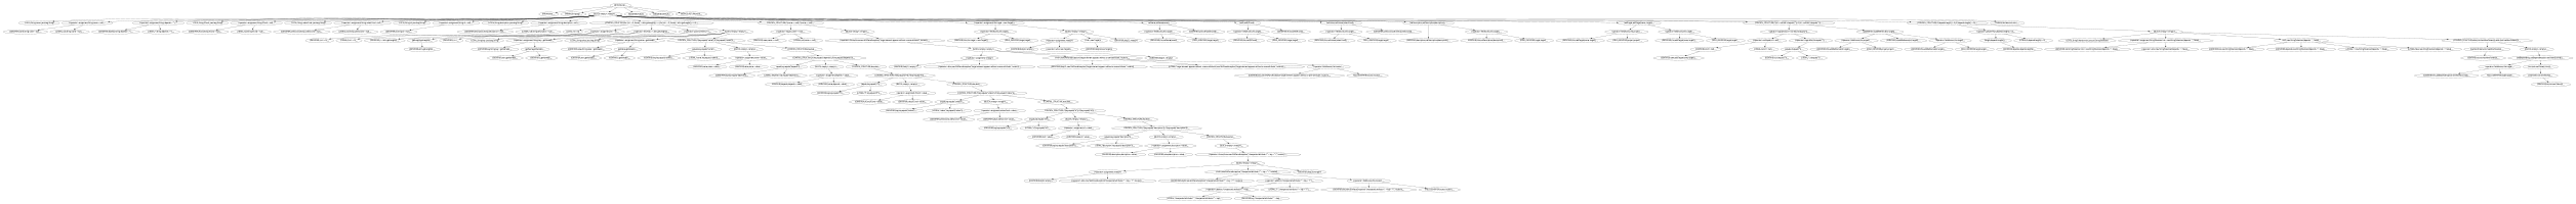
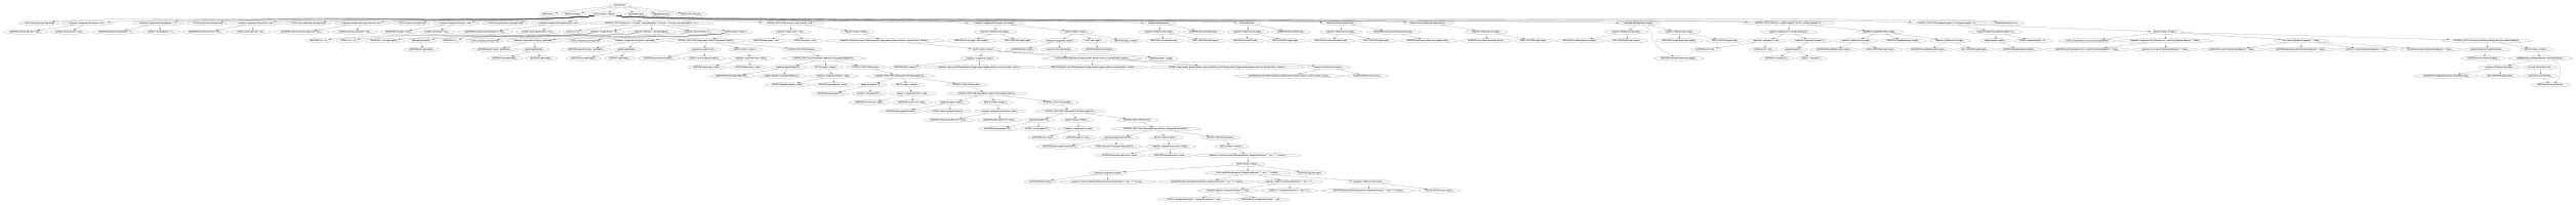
  digraph {
    fontname="Open Sans"
    node [fontname="Open Sans"]
    edge [fontname="Open Sans"]
    n1 [label=<(METHOD,init)<SUB>378</SUB>>]
    n2 [label=<(PARAM,this)<SUB>378</SUB>>]
    n3 [label=<(PARAM,String tag)<SUB>378</SUB>>]
    n4 [label=<(BLOCK,&lt;empty&gt;,&lt;empty&gt;)<SUB>378</SUB>>]
    n5 [label=<(MODIFIER,PUBLIC)>]
    n6 [label=<(MODIFIER,VIRTUAL)>]
    n7 [label=<(METHOD_RETURN,void)<SUB>378</SUB>>]
    n8 [label=<(PARAM,AttributeList attrs)<SUB>378</SUB>>]
    n9 [label=<(LOCAL,String name: java.lang.String)>]
    n10 [label=<(&lt;operator&gt;.assignment,String name = null)<SUB>379</SUB>>]
    n11 [label=<(&lt;operator&gt;.assignment,String depends = &quot;&quot;)<SUB>380</SUB>>]
    n12 [label=<(LOCAL,String ifCond: java.lang.String)>]
    n13 [label=<(&lt;operator&gt;.assignment,String ifCond = null)<SUB>381</SUB>>]
    n14 [label=<(LOCAL,String unlessCond: java.lang.String)>]
    n15 [label=<(&lt;operator&gt;.assignment,String unlessCond = null)<SUB>382</SUB>>]
    n16 [label=<(LOCAL,String id: java.lang.String)>]
    n17 [label=<(&lt;operator&gt;.assignment,String id = null)<SUB>383</SUB>>]
    n18 [label=<(LOCAL,String description: java.lang.String)>]
    n19 [label=<(&lt;operator&gt;.assignment,String description = null)<SUB>384</SUB>>]
    n20 [label=<(CONTROL_STRUCTURE,for (int i = 0; Some(i &lt; attrs.getLength()); i++),for (int i = 0; Some(i &lt; attrs.getLength()); i++))<SUB>386</SUB>>]
    n21 [label=<(CONTROL_STRUCTURE,if (name == null),if (name == null))<SUB>407</SUB>>]
    n22 [label=<(&lt;operator&gt;.assignment,this.target = new Target())<SUB>411</SUB>>]
    n23 [label=<(setName,setName(name))<SUB>412</SUB>>]
    n24 [label=<(setIf,setIf(ifCond))<SUB>413</SUB>>]
    n25 [label=<(setUnless,setUnless(unlessCond))<SUB>414</SUB>>]
    n26 [label=<(setDescription,setDescription(description))<SUB>415</SUB>>]
    n27 [label=<(addTarget,addTarget(name, target))<SUB>416</SUB>>]
    n28 [label=<(CONTROL_STRUCTURE,if (id != null &amp;&amp; !id.equals(&quot;&quot;)),if (id != null &amp;&amp; !id.equals(&quot;&quot;)))<SUB>418</SUB>>]
    n29 [label=<(CONTROL_STRUCTURE,if (depends.length() &gt; 0),if (depends.length() &gt; 0))<SUB>423</SUB>>]
    n30 [label=<(IDENTIFIER,name,String name = null)<SUB>379</SUB>>]
    n31 [label=<(LITERAL,null,String name = null)<SUB>379</SUB>>]
    n32 [label=<(IDENTIFIER,depends,String depends = &quot;&quot;)<SUB>380</SUB>>]
    n33 [label=<(LITERAL,&quot;&quot;,String depends = &quot;&quot;)<SUB>380</SUB>>]
    n34 [label=<(IDENTIFIER,ifCond,String ifCond = null)<SUB>381</SUB>>]
    n35 [label=<(LITERAL,null,String ifCond = null)<SUB>381</SUB>>]
    n36 [label=<(IDENTIFIER,unlessCond,String unlessCond = null)<SUB>382</SUB>>]
    n37 [label=<(LITERAL,null,String unlessCond = null)<SUB>382</SUB>>]
    n38 [label=<(IDENTIFIER,id,String id = null)<SUB>383</SUB>>]
+   n39 [label=<(LITERAL,null,String id = null)<SUB>383</SUB>>]
    n40 [label=<(IDENTIFIER,description,String description = null)<SUB>384</SUB>>]
    n41 [label=<(LITERAL,null,String description = null)<SUB>384</SUB>>]
    n42 [label=<(LOCAL,int i: int)>]
    n43 [label=<(&lt;operator&gt;.assignment,int i = 0)<SUB>389</SUB>>]
    n44 [label=<(&lt;operator&gt;.lessThan,i &lt; attrs.getLength())<SUB>386</SUB>>]
    n45 [label=<(&lt;operator&gt;.postIncrement,i++)<SUB>386</SUB>>]
    n46 [label=<(BLOCK,&lt;empty&gt;,&lt;empty&gt;)<SUB>386</SUB>>]
    n47 [label=<(&lt;operator&gt;.equals,name == null)<SUB>407</SUB>>]
    n48 [label=<(BLOCK,&lt;empty&gt;,&lt;empty&gt;)<SUB>407</SUB>>]
    n49 [label=<(&lt;operator&gt;.fieldAccess,this.target)<SUB>411</SUB>>]
    n50 [label=<(BLOCK,&lt;empty&gt;,&lt;empty&gt;)<SUB>411</SUB>>]
    n51 [label=<(&lt;operator&gt;.fieldAccess,this.target)<SUB>412</SUB>>]
    n52 [label=<(IDENTIFIER,name,setName(name))<SUB>512</SUB>>]
    n53 [label=<(&lt;operator&gt;.fieldAccess,this.target)<SUB>413</SUB>>]
    n54 [label=<(IDENTIFIER,ifCond,setIf(ifCond))<SUB>413</SUB>>]
    n55 [label=<(&lt;operator&gt;.fieldAccess,this.target)<SUB>414</SUB>>]
    n56 [label=<(IDENTIFIER,unlessCond,setUnless(unlessCond))<SUB>414</SUB>>]
    n57 [label=<(&lt;operator&gt;.fieldAccess,this.target)<SUB>415</SUB>>]
    n58 [label=<(IDENTIFIER,description,setDescription(description))<SUB>415</SUB>>]
    n59 [label=<(&lt;operator&gt;.fieldAccess,this.project)<SUB>416</SUB>>]
    n60 [label=<(IDENTIFIER,name,addTarget(name, target))<SUB>416</SUB>>]
    n61 [label=<(&lt;operator&gt;.fieldAccess,this.target)<SUB>416</SUB>>]
    n62 [label=<(&lt;operator&gt;.logicalAnd,id != null &amp;&amp; !id.equals(&quot;&quot;))<SUB>418</SUB>>]
    n63 [label=<(addReference,addReference(id, target))<SUB>419</SUB>>]
    n64 [label=<(&lt;operator&gt;.greaterThan,depends.length() &gt; 0)<SUB>423</SUB>>]
    n65 [label=<(BLOCK,&lt;empty&gt;,&lt;empty&gt;)<SUB>423</SUB>>]
    n66 [label=<(IDENTIFIER,i,int i = 0)<SUB>386</SUB>>]
    n67 [label=<(LITERAL,0,int i = 0)<SUB>386</SUB>>]
    n68 [label=<(IDENTIFIER,i,i &lt; attrs.getLength())<SUB>386</SUB>>]
    n69 [label=<(getLength,getLength())<SUB>386</SUB>>]
    n70 [label=<(IDENTIFIER,i,i++)<SUB>386</SUB>>]
    n71 [label=<(LOCAL,String key: java.lang.String)>]
    n72 [label=<(&lt;operator&gt;.assignment,String key = getName(i))<SUB>387</SUB>>]
    n73 [label=<(LOCAL,String value: java.lang.String)>]
    n74 [label=<(&lt;operator&gt;.assignment,String value = getValue(i))<SUB>388</SUB>>]
    n75 [label=<(CONTROL_STRUCTURE,if (key.equals(&quot;name&quot;)),if (key.equals(&quot;name&quot;)))<SUB>390</SUB>>]
    n76 [label=<(IDENTIFIER,attrs,getLength())<SUB>386</SUB>>]
    n77 [label=<(IDENTIFIER,key,String key = getName(i))<SUB>387</SUB>>]
    n78 [label=<(getName,getName(i))<SUB>387</SUB>>]
    n79 [label=<(IDENTIFIER,value,String value = getValue(i))<SUB>388</SUB>>]
    n80 [label=<(getValue,getValue(i))<SUB>388</SUB>>]
    n81 [label=<(equals,key.equals(&quot;name&quot;))<SUB>390</SUB>>]
    n82 [label=<(BLOCK,&lt;empty&gt;,&lt;empty&gt;)<SUB>390</SUB>>]
    n83 [label=<(CONTROL_STRUCTURE,else,else)<SUB>392</SUB>>]
    n84 [label=<(IDENTIFIER,attrs,getName(i))<SUB>387</SUB>>]
    n85 [label=<(IDENTIFIER,i,getName(i))<SUB>387</SUB>>]
    n86 [label=<(IDENTIFIER,attrs,getValue(i))<SUB>388</SUB>>]
    n87 [label=<(IDENTIFIER,i,getValue(i))<SUB>388</SUB>>]
    n88 [label=<(IDENTIFIER,key,key.equals(&quot;name&quot;))<SUB>390</SUB>>]
    n89 [label=<(LITERAL,&quot;name&quot;,key.equals(&quot;name&quot;))<SUB>390</SUB>>]
    n90 [label=<(&lt;operator&gt;.assignment,name = value)<SUB>391</SUB>>]
    n91 [label=<(CONTROL_STRUCTURE,if (key.equals(&quot;depends&quot;)),if (key.equals(&quot;depends&quot;)))<SUB>392</SUB>>]
    n92 [label=<(IDENTIFIER,name,name = value)<SUB>391</SUB>>]
    n93 [label=<(IDENTIFIER,value,name = value)<SUB>291</SUB>>]
    n94 [label=<(equals,key.equals(&quot;depends&quot;))<SUB>392</SUB>>]
    n95 [label=<(BLOCK,&lt;empty&gt;,&lt;empty&gt;)<SUB>392</SUB>>]
    n96 [label=<(CONTROL_STRUCTURE,else,else)<SUB>394</SUB>>]
    n97 [label=<(IDENTIFIER,key,key.equals(&quot;depends&quot;))<SUB>392</SUB>>]
    n98 [label=<(LITERAL,&quot;depends&quot;,key.equals(&quot;depends&quot;))<SUB>392</SUB>>]
    n99 [label=<(&lt;operator&gt;.assignment,depends = value)<SUB>393</SUB>>]
    n100 [label=<(CONTROL_STRUCTURE,if (key.equals(&quot;if&quot;)),if (key.equals(&quot;if&quot;)))<SUB>394</SUB>>]
    n101 [label=<(IDENTIFIER,depends,depends = value)<SUB>393</SUB>>]
    n102 [label=<(IDENTIFIER,value,depends = value)<SUB>393</SUB>>]
    n103 [label=<(equals,key.equals(&quot;if&quot;))<SUB>394</SUB>>]
    n104 [label=<(BLOCK,&lt;empty&gt;,&lt;empty&gt;)<SUB>394</SUB>>]
    n105 [label=<(CONTROL_STRUCTURE,else,else)<SUB>396</SUB>>]
    n106 [label=<(IDENTIFIER,key,key.equals(&quot;if&quot;))<SUB>394</SUB>>]
    n107 [label=<(LITERAL,&quot;if&quot;,key.equals(&quot;if&quot;))<SUB>394</SUB>>]
    n108 [label=<(&lt;operator&gt;.assignment,ifCond = value)<SUB>395</SUB>>]
    n109 [label=<(CONTROL_STRUCTURE,if (key.equals(&quot;unless&quot;)),if (key.equals(&quot;unless&quot;)))<SUB>396</SUB>>]
    n110 [label=<(IDENTIFIER,ifCond,ifCond = value)<SUB>395</SUB>>]
    n111 [label=<(IDENTIFIER,value,ifCond = value)<SUB>395</SUB>>]
    n112 [label=<(equals,key.equals(&quot;unless&quot;))<SUB>396</SUB>>]
    n113 [label=<(BLOCK,&lt;empty&gt;,&lt;empty&gt;)<SUB>396</SUB>>]
    n114 [label=<(CONTROL_STRUCTURE,else,else)<SUB>398</SUB>>]
    n115 [label=<(IDENTIFIER,key,key.equals(&quot;unless&quot;))<SUB>396</SUB>>]
    n116 [label=<(LITERAL,&quot;unless&quot;,key.equals(&quot;unless&quot;))<SUB>396</SUB>>]
    n117 [label=<(&lt;operator&gt;.assignment,unlessCond = value)<SUB>397</SUB>>]
    n118 [label=<(CONTROL_STRUCTURE,if (key.equals(&quot;id&quot;)),if (key.equals(&quot;id&quot;)))<SUB>398</SUB>>]
    n119 [label=<(IDENTIFIER,unlessCond,unlessCond = value)<SUB>397</SUB>>]
    n120 [label=<(IDENTIFIER,value,unlessCond = value)<SUB>397</SUB>>]
    n121 [label=<(equals,key.equals(&quot;id&quot;))<SUB>398</SUB>>]
    n122 [label=<(BLOCK,&lt;empty&gt;,&lt;empty&gt;)<SUB>398</SUB>>]
    n123 [label=<(CONTROL_STRUCTURE,else,else)<SUB>400</SUB>>]
    n124 [label=<(IDENTIFIER,key,key.equals(&quot;id&quot;))<SUB>398</SUB>>]
    n125 [label=<(LITERAL,&quot;id&quot;,key.equals(&quot;id&quot;))<SUB>398</SUB>>]
    n126 [label=<(&lt;operator&gt;.assignment,id = value)<SUB>399</SUB>>]
    n127 [label=<(CONTROL_STRUCTURE,if (key.equals(&quot;description&quot;)),if (key.equals(&quot;description&quot;)))<SUB>400</SUB>>]
    n128 [label=<(IDENTIFIER,id,id = value)<SUB>399</SUB>>]
    n129 [label=<(IDENTIFIER,value,id = value)<SUB>399</SUB>>]
    n130 [label=<(equals,key.equals(&quot;description&quot;))<SUB>400</SUB>>]
    n131 [label=<(BLOCK,&lt;empty&gt;,&lt;empty&gt;)<SUB>400</SUB>>]
    n132 [label=<(CONTROL_STRUCTURE,else,else)<SUB>402</SUB>>]
    n133 [label=<(IDENTIFIER,key,key.equals(&quot;description&quot;))<SUB>400</SUB>>]
    n134 [label=<(LITERAL,&quot;description&quot;,key.equals(&quot;description&quot;))<SUB>400</SUB>>]
    n135 [label=<(&lt;operator&gt;.assignment,description = value)<SUB>401</SUB>>]
    n136 [label=<(BLOCK,&lt;empty&gt;,&lt;empty&gt;)<SUB>402</SUB>>]
    n137 [label=<(IDENTIFIER,description,description = value)<SUB>401</SUB>>]
    n138 [label=<(IDENTIFIER,value,description = value)<SUB>401</SUB>>]
    n139 [label=<(&lt;operator&gt;.throw,throw new SAXParseException(&quot;Unexpected attribute \&quot;&quot; + key + &quot;\&quot;&quot;, locator);)<SUB>403</SUB>>]
    n140 [label=<(BLOCK,&lt;empty&gt;,&lt;empty&gt;)<SUB>403</SUB>>]
    n141 [label=<(&lt;operator&gt;.assignment,&lt;empty&gt;)>]
    n142 [label=<(&lt;init&gt;,new SAXParseException(&quot;Unexpected attribute \&quot;&quot; + key + &quot;\&quot;&quot;, locator))<SUB>403</SUB>>]
    n143 [label=<(IDENTIFIER,$obj30,&lt;empty&gt;)>]
    n144 [label=<(IDENTIFIER,$obj30,&lt;empty&gt;)>]
    n145 [label=<(&lt;operator&gt;.alloc,new SAXParseException(&quot;Unexpected attribute \&quot;&quot; + key + &quot;\&quot;&quot;, locator))<SUB>403</SUB>>]
    n146 [label=<(IDENTIFIER,$obj30,new SAXParseException(&quot;Unexpected attribute \&quot;&quot; + key + &quot;\&quot;&quot;, locator))>]
    n147 [label=<(&lt;operator&gt;.addition,&quot;Unexpected attribute \&quot;&quot; + key + &quot;\&quot;&quot;)<SUB>403</SUB>>]
    n148 [label=<(&lt;operator&gt;.fieldAccess,this.locator)<SUB>403</SUB>>]
    n149 [label=<(&lt;operator&gt;.addition,&quot;Unexpected attribute \&quot;&quot; + key)<SUB>403</SUB>>]
    n150 [label=<(LITERAL,&quot;\&quot;&quot;,&quot;Unexpected attribute \&quot;&quot; + key + &quot;\&quot;&quot;)<SUB>403</SUB>>]
    n151 [label=<(IDENTIFIER,this,new SAXParseException(&quot;Unexpected attribute \&quot;&quot; + key + &quot;\&quot;&quot;, locator))<SUB>403</SUB>>]
    n152 [label=<(FIELD_IDENTIFIER,locator,locator)<SUB>403</SUB>>]
    n153 [label=<(LITERAL,&quot;Unexpected attribute \&quot;&quot;,&quot;Unexpected attribute \&quot;&quot; + key)<SUB>403</SUB>>]
    n154 [label=<(IDENTIFIER,key,&quot;Unexpected attribute \&quot;&quot; + key)<SUB>403</SUB>>]
    n155 [label=<(IDENTIFIER,name,name == null)<SUB>407</SUB>>]
    n156 [label=<(LITERAL,null,name == null)<SUB>407</SUB>>]
    n157 [label=<(&lt;operator&gt;.throw,throw new SAXParseException(&quot;target element appears without a name attribute&quot;, locator);)<SUB>408</SUB>>]
    n158 [label=<(BLOCK,&lt;empty&gt;,&lt;empty&gt;)<SUB>408</SUB>>]
    n159 [label=<(&lt;operator&gt;.assignment,&lt;empty&gt;)>]
    n160 [label=<(&lt;init&gt;,new SAXParseException(&quot;target element appears without a name attribute&quot;, locator))<SUB>408</SUB>>]
    n161 [label=<(IDENTIFIER,$obj31,&lt;empty&gt;)>]
    n162 [label=<(IDENTIFIER,$obj31,&lt;empty&gt;)>]
    n163 [label=<(&lt;operator&gt;.alloc,new SAXParseException(&quot;target element appears without a name attribute&quot;, locator))<SUB>408</SUB>>]
    n164 [label=<(IDENTIFIER,$obj31,new SAXParseException(&quot;target element appears without a name attribute&quot;, locator))>]
    n165 [label=<(LITERAL,&quot;target element appears without a name attribute&quot;,new SAXParseException(&quot;target element appears without a name attribute&quot;, locator))<SUB>408</SUB>>]
    n166 [label=<(&lt;operator&gt;.fieldAccess,this.locator)<SUB>408</SUB>>]
    n167 [label=<(IDENTIFIER,this,new SAXParseException(&quot;target element appears without a name attribute&quot;, locator))<SUB>408</SUB>>]
    n168 [label=<(FIELD_IDENTIFIER,locator,locator)<SUB>408</SUB>>]
    n169 [label=<(IDENTIFIER,this,this.target = new Target())<SUB>411</SUB>>]
    n170 [label=<(FIELD_IDENTIFIER,target,target)<SUB>411</SUB>>]
    n171 [label=<(&lt;operator&gt;.assignment,&lt;empty&gt;)>]
    n172 [label=<(&lt;init&gt;,new Target())<SUB>411</SUB>>]
    n173 [label=<(IDENTIFIER,$obj32,&lt;empty&gt;)>]
    n174 [label=<(IDENTIFIER,$obj32,&lt;empty&gt;)>]
    n175 [label=<(&lt;operator&gt;.alloc,new Target())<SUB>411</SUB>>]
    n176 [label=<(IDENTIFIER,$obj32,new Target())>]
    n177 [label=<(IDENTIFIER,this,setName(name))<SUB>412</SUB>>]
    n178 [label=<(FIELD_IDENTIFIER,target,target)<SUB>412</SUB>>]
    n179 [label=<(IDENTIFIER,this,setIf(ifCond))<SUB>413</SUB>>]
    n180 [label=<(FIELD_IDENTIFIER,target,target)<SUB>413</SUB>>]
    n181 [label=<(IDENTIFIER,this,setUnless(unlessCond))<SUB>414</SUB>>]
    n182 [label=<(FIELD_IDENTIFIER,target,target)<SUB>414</SUB>>]
    n183 [label=<(IDENTIFIER,this,setDescription(description))<SUB>415</SUB>>]
    n184 [label=<(FIELD_IDENTIFIER,target,target)<SUB>415</SUB>>]
    n185 [label=<(IDENTIFIER,this,addTarget(name, target))<SUB>416</SUB>>]
    n186 [label=<(FIELD_IDENTIFIER,project,project)<SUB>416</SUB>>]
    n187 [label=<(IDENTIFIER,this,addTarget(name, target))<SUB>416</SUB>>]
    n188 [label=<(FIELD_IDENTIFIER,target,target)<SUB>416</SUB>>]
    n189 [label=<(&lt;operator&gt;.notEquals,id != null)<SUB>418</SUB>>]
    n190 [label=<(&lt;operator&gt;.logicalNot,!id.equals(&quot;&quot;))<SUB>418</SUB>>]
    n191 [label=<(&lt;operator&gt;.fieldAccess,this.project)<SUB>419</SUB>>]
    n192 [label=<(IDENTIFIER,id,addReference(id, target))<SUB>419</SUB>>]
    n193 [label=<(&lt;operator&gt;.fieldAccess,this.target)<SUB>419</SUB>>]
    n194 [label=<(IDENTIFIER,id,id != null)<SUB>418</SUB>>]
    n195 [label=<(LITERAL,null,id != null)<SUB>418</SUB>>]
    n196 [label=<(equals,id.equals(&quot;&quot;))<SUB>418</SUB>>]
    n197 [label=<(IDENTIFIER,id,id.equals(&quot;&quot;))<SUB>418</SUB>>]
    n198 [label=<(LITERAL,&quot;&quot;,id.equals(&quot;&quot;))<SUB>418</SUB>>]
    n199 [label=<(IDENTIFIER,this,addReference(id, target))<SUB>419</SUB>>]
    n200 [label=<(FIELD_IDENTIFIER,project,project)<SUB>419</SUB>>]
    n201 [label=<(IDENTIFIER,this,addReference(id, target))<SUB>419</SUB>>]
    n202 [label=<(FIELD_IDENTIFIER,target,target)<SUB>419</SUB>>]
    n203 [label=<(length,depends.length())<SUB>423</SUB>>]
    n204 [label=<(LITERAL,0,depends.length() &gt; 0)<SUB>423</SUB>>]
    n205 [label=<(LOCAL,StringTokenizer tok: java.util.StringTokenizer)>]
    n206 [label=<(&lt;operator&gt;.assignment,StringTokenizer tok = new StringTokenizer(depends, &quot;,&quot;, false))<SUB>424</SUB>>]
    n207 [label=<(&lt;init&gt;,new StringTokenizer(depends, &quot;,&quot;, false))<SUB>425</SUB>>]
    n208 [label=<(CONTROL_STRUCTURE,while (tok.hasMoreTokens()),while (tok.hasMoreTokens()))<SUB>426</SUB>>]
    n209 [label=<(IDENTIFIER,depends,depends.length())<SUB>423</SUB>>]
    n210 [label=<(IDENTIFIER,tok,StringTokenizer tok = new StringTokenizer(depends, &quot;,&quot;, false))<SUB>424</SUB>>]
    n211 [label=<(&lt;operator&gt;.alloc,new StringTokenizer(depends, &quot;,&quot;, false))<SUB>425</SUB>>]
    n212 [label=<(IDENTIFIER,tok,new StringTokenizer(depends, &quot;,&quot;, false))<SUB>424</SUB>>]
    n213 [label=<(IDENTIFIER,depends,new StringTokenizer(depends, &quot;,&quot;, false))<SUB>425</SUB>>]
    n214 [label=<(LITERAL,&quot;,&quot;,new StringTokenizer(depends, &quot;,&quot;, false))<SUB>425</SUB>>]
    n215 [label=<(LITERAL,false,new StringTokenizer(depends, &quot;,&quot;, false))<SUB>425</SUB>>]
    n216 [label=<(hasMoreTokens,tok.hasMoreTokens())<SUB>426</SUB>>]
    n217 [label=<(BLOCK,&lt;empty&gt;,&lt;empty&gt;)<SUB>426</SUB>>]
    n218 [label=<(IDENTIFIER,tok,tok.hasMoreTokens())<SUB>456</SUB>>]
    n219 [label=<(addDependency,addDependency(tok.nextToken().trim()))<SUB>427</SUB>>]
    n220 [label=<(&lt;operator&gt;.fieldAccess,this.target)<SUB>427</SUB>>]
    n221 [label=<(trim,tok.nextToken().trim())<SUB>427</SUB>>]
    n222 [label=<(IDENTIFIER,this,addDependency(tok.nextToken().trim()))<SUB>427</SUB>>]
    n223 [label=<(FIELD_IDENTIFIER,target,target)<SUB>427</SUB>>]
    n224 [label=<(nextToken,tok.nextToken())<SUB>227</SUB>>]
    n225 [label=<(IDENTIFIER,tok,tok.nextToken())<SUB>427</SUB>>]
    n1 -> n2
    n1 -> n3
    n1 -> n4
    n1 -> n5
    n1 -> n6
    n1 -> n7
    n4 -> n9
    n4 -> n10
    n4 -> n11
    n4 -> n12
    n4 -> n13
    n4 -> n14
    n4 -> n15
    n4 -> n16
    n4 -> n17
    n4 -> n18
    n4 -> n19
    n4 -> n20
    n4 -> n21
    n4 -> n22
    n4 -> n23
    n4 -> n24
    n4 -> n25
    n4 -> n26
    n4 -> n27
    n4 -> n28
    n4 -> n29
    n5 -> n8
    n10 -> n30
    n10 -> n31
    n11 -> n32
    n11 -> n33
    n13 -> n34
    n13 -> n35
    n15 -> n36
    n15 -> n37
    n17 -> n38
+   n17 -> n39
    n19 -> n40
    n19 -> n41
    n20 -> n42
    n20 -> n43
    n20 -> n44
    n20 -> n45
    n20 -> n46
    n21 -> n47
    n21 -> n48
    n22 -> n49
    n22 -> n50
    n23 -> n51
    n23 -> n52
    n24 -> n53
    n24 -> n54
    n25 -> n55
    n25 -> n56
    n26 -> n57
-   n26 -> n58
+   n56 -> n58
    n27 -> n59
-   n194 -> n60
+   n27 -> n60
    n27 -> n61
    n28 -> n62
    n28 -> n63
    n29 -> n64
    n29 -> n65
    n43 -> n66
    n43 -> n67
    n44 -> n68
    n44 -> n69
    n45 -> n70
    n46 -> n71
    n46 -> n72
    n46 -> n73
    n46 -> n74
    n46 -> n75
    n47 -> n155
    n47 -> n156
    n48 -> n157
    n49 -> n169
    n49 -> n170
    n50 -> n171
    n50 -> n172
    n50 -> n173
    n51 -> n177
    n51 -> n178
    n53 -> n179
    n53 -> n180
    n55 -> n181
    n55 -> n182
    n57 -> n183
    n57 -> n184
    n59 -> n185
    n59 -> n186
    n61 -> n187
    n61 -> n188
    n62 -> n189
    n62 -> n190
    n63 -> n191
    n63 -> n192
    n63 -> n193
    n64 -> n203
    n64 -> n204
    n65 -> n205
    n65 -> n206
    n65 -> n207
    n65 -> n208
    n69 -> n76
    n72 -> n77
    n72 -> n78
    n74 -> n79
    n74 -> n80
    n75 -> n81
    n75 -> n82
    n75 -> n83
    n78 -> n84
    n78 -> n85
    n80 -> n86
    n80 -> n87
    n81 -> n88
    n81 -> n89
    n82 -> n90
    n83 -> n91
    n90 -> n92
    n90 -> n93
    n91 -> n94
    n91 -> n95
    n91 -> n96
    n94 -> n97
    n94 -> n98
    n95 -> n99
    n96 -> n100
    n99 -> n101
    n99 -> n102
    n100 -> n103
    n100 -> n104
    n100 -> n105
    n103 -> n106
    n103 -> n107
    n104 -> n108
    n105 -> n109
    n108 -> n110
    n108 -> n111
    n109 -> n112
    n109 -> n113
    n109 -> n114
    n112 -> n115
    n112 -> n116
    n113 -> n117
    n114 -> n118
    n117 -> n119
    n117 -> n120
    n118 -> n121
    n118 -> n122
    n118 -> n123
    n121 -> n124
    n121 -> n125
    n122 -> n126
    n123 -> n127
    n126 -> n128
    n126 -> n129
    n127 -> n130
    n127 -> n131
    n127 -> n132
    n130 -> n133
    n130 -> n134
    n131 -> n135
    n132 -> n136
    n135 -> n137
    n135 -> n138
    n136 -> n139
    n139 -> n140
    n140 -> n141
    n140 -> n142
    n140 -> n143
    n141 -> n144
    n141 -> n145
    n142 -> n146
    n142 -> n147
    n142 -> n148
    n147 -> n149
    n147 -> n150
    n148 -> n151
    n148 -> n152
    n149 -> n153
    n149 -> n154
    n157 -> n158
    n158 -> n159
    n158 -> n160
    n158 -> n161
    n159 -> n162
    n159 -> n163
    n160 -> n164
    n160 -> n165
    n160 -> n166
    n166 -> n167
    n166 -> n168
    n171 -> n174
    n171 -> n175
    n172 -> n176
    n189 -> n194
    n189 -> n195
    n190 -> n196
    n191 -> n199
    n191 -> n200
    n193 -> n201
    n193 -> n202
    n196 -> n197
    n196 -> n198
    n203 -> n209
    n206 -> n210
    n206 -> n211
    n207 -> n212
    n207 -> n213
    n207 -> n214
    n207 -> n215
    n208 -> n216
    n208 -> n217
    n216 -> n218
    n217 -> n219
    n219 -> n220
-   n219 -> n221
+   n219 -> n225
    n220 -> n222
    n220 -> n223
    n221 -> n224
    n224 -> n225
  }
